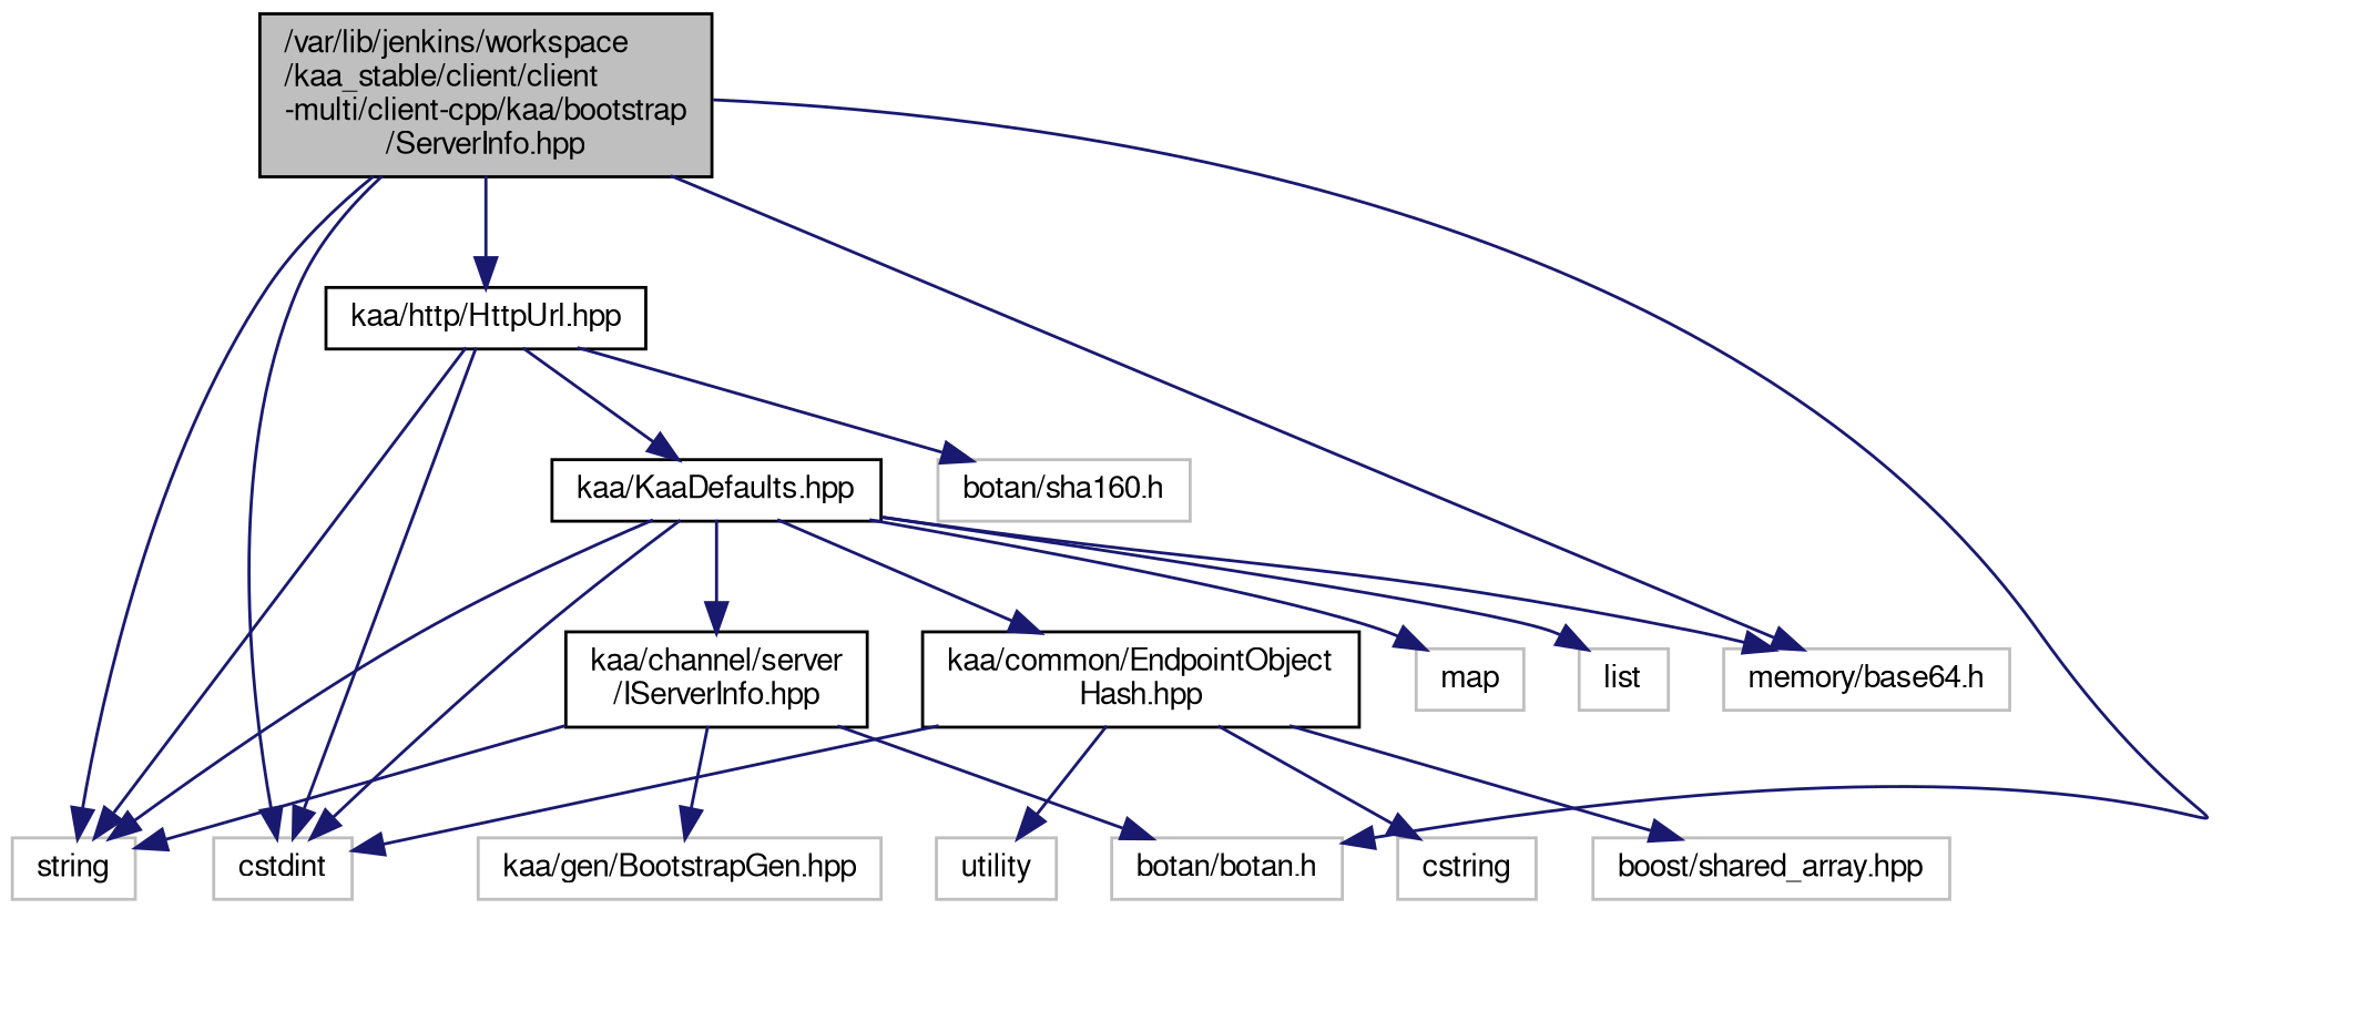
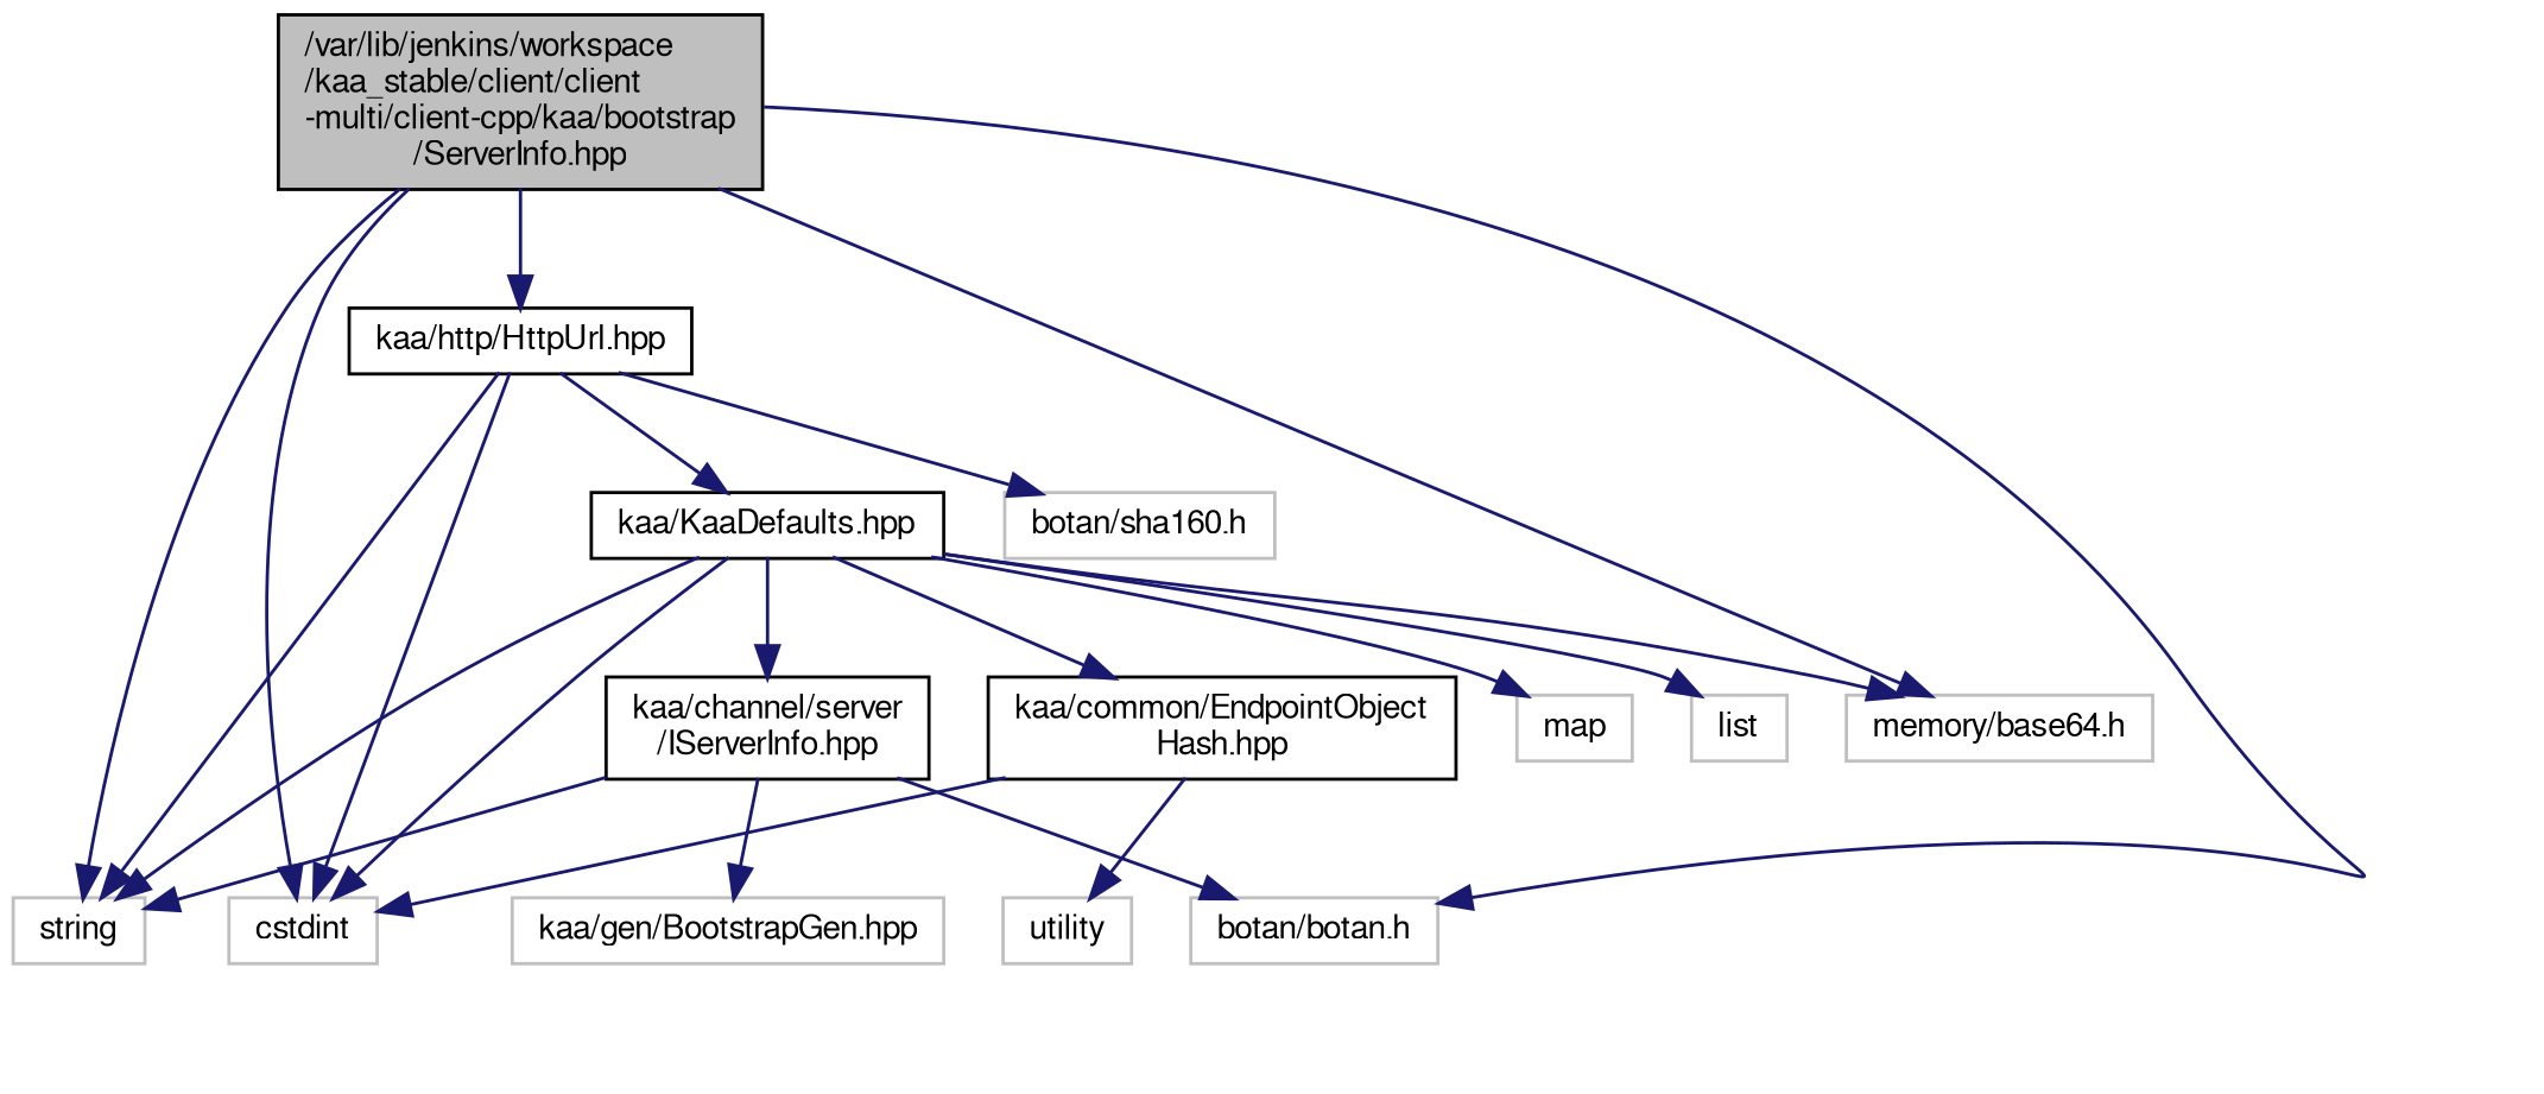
  digraph {
    node [color=grey75 fontname=FreeSans fontsize=10 shape=record]
    edge [color=midnightblue fontname=FreeSans fontsize=10 labelfontname=FreeSans labelfontsize=10 style=solid]
    n1 [color=black fillcolor=grey75 fontcolor=black height=0.2 label="/var/lib/jenkins/workspace\l/kaa_stable/client/client\l-multi/client-cpp/kaa/bootstrap\l/ServerInfo.hpp" style=filled width=0.4]
    n2 [height=0.2 label=string width=0.4]
    n3 [height=0.2 label=cstdint width=0.4]
    n4 [height=0.2 label="botan/botan.h" width=0.4]
    n5 [height=0.2 label="memory/base64.h" width=0.4]
    n6 [color=black height=0.2 label="kaa/http/HttpUrl.hpp" width=0.4]
    n7 [color=black height=0.2 label="kaa/KaaDefaults.hpp" width=0.4]
    n8 [height=0.2 label="botan/sha160.h" width=0.4]
    n9 [height=0.2 label=map width=0.4]
    n10 [height=0.2 label=list width=0.4]
    n11 [color=black height=0.2 label="kaa/channel/server\l/IServerInfo.hpp" width=0.4]
    n12 [color=black height=0.2 label="kaa/common/EndpointObject\lHash.hpp" width=0.4]
    n13 [height=0.2 label="kaa/gen/BootstrapGen.hpp" width=0.4]
    n14 [height=0.2 label=utility width=0.4]
-   n15 [height=0.2 label=cstring width=0.4]
-   n16 [height=0.2 label="boost/shared_array.hpp" width=0.4]
    n1 -> n2
    n1 -> n3
    n1 -> n4
    n1 -> n5
    n1 -> n6
    n6 -> n2
    n6 -> n3
    n6 -> n7
    n6 -> n8
    n7 -> n2
    n7 -> n3
    n7 -> n5
    n7 -> n9
    n7 -> n10
    n7 -> n11
    n7 -> n12
    n11 -> n2
    n11 -> n4
    n11 -> n13
    n12 -> n3
    n12 -> n14
-   n12 -> n15
-   n12 -> n16
  }
